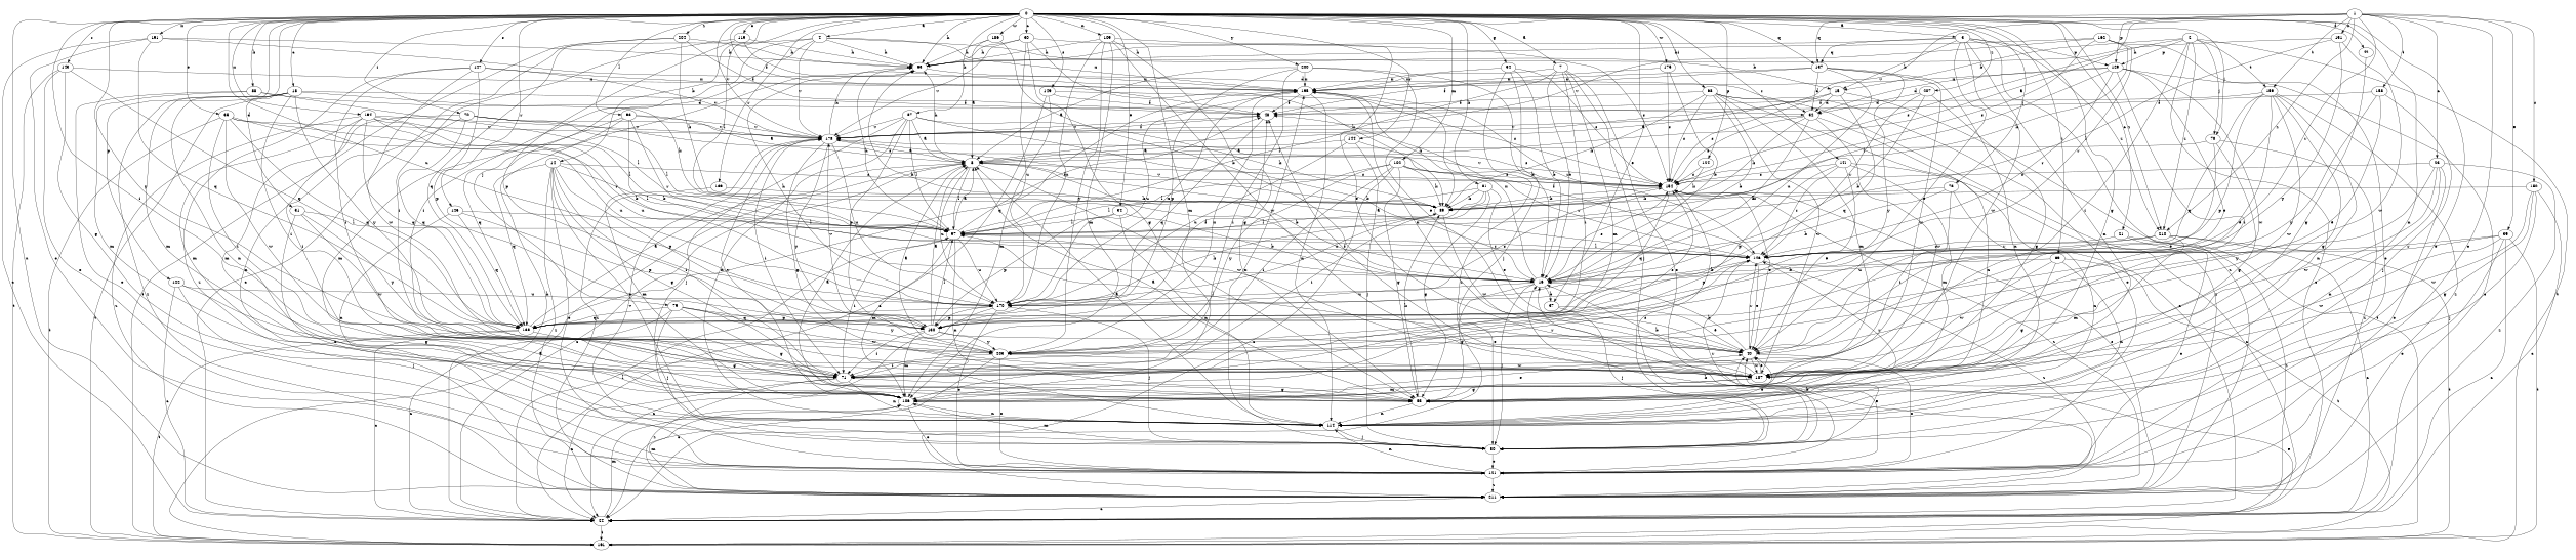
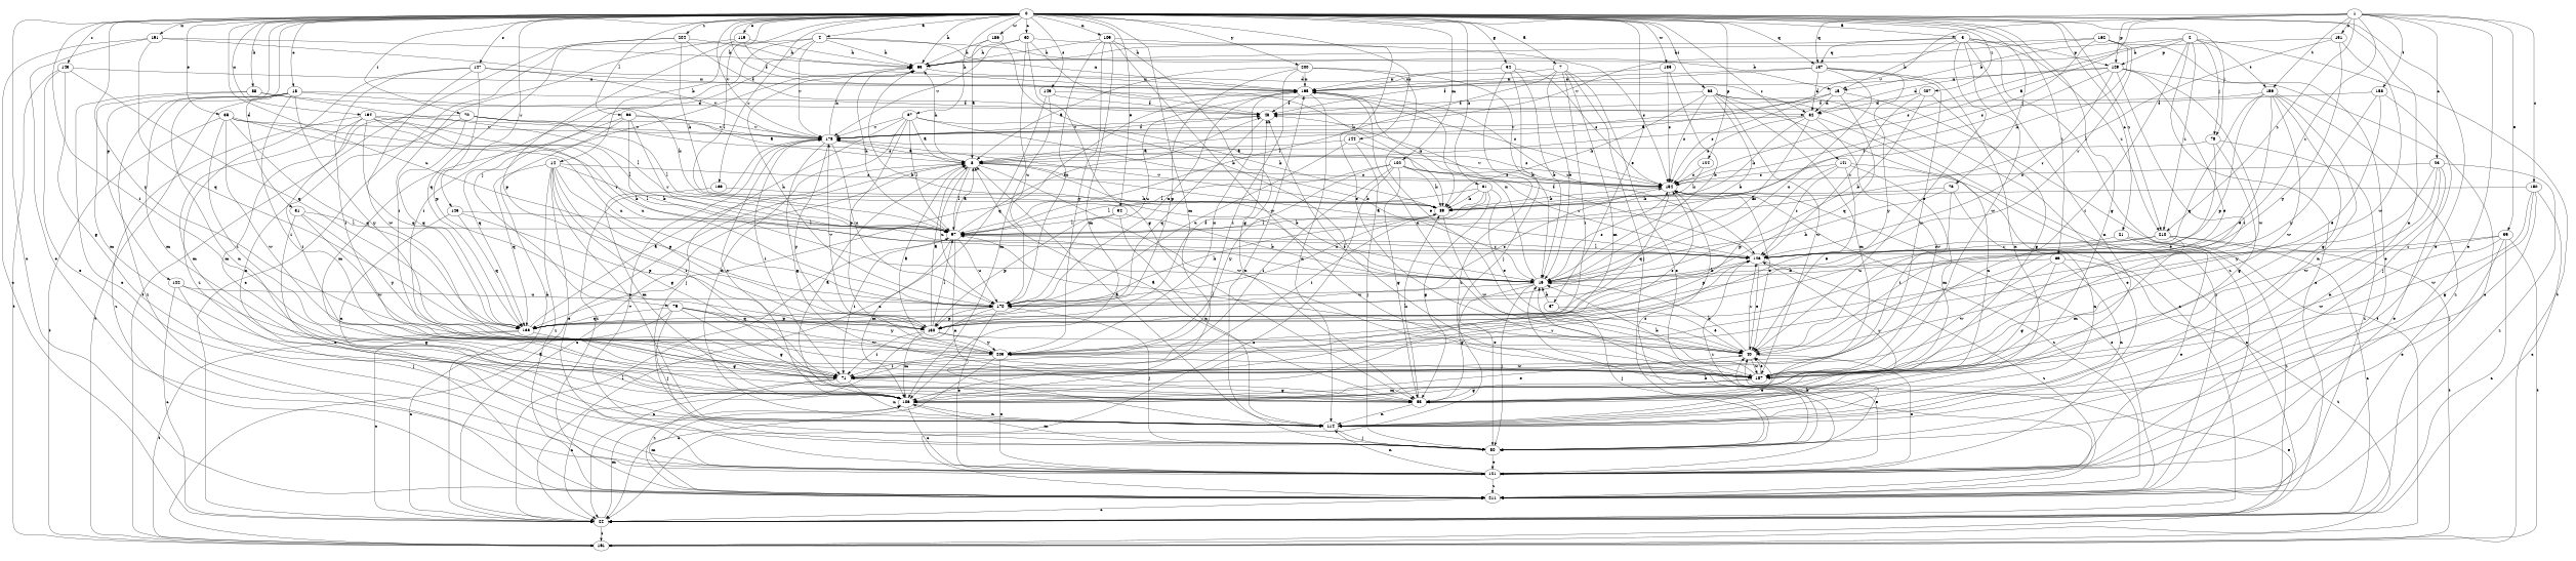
  strict digraph {
    0
    3
    4
    7
    14
    18
    n7 [label=30]
    21
    31
    34
    35
    37
-   42
    48
    54
    55
    63
    68
    69
    70
    71
    73
    78
    81
    87
    88
    93
    97
    102
    106
    109
    114
    119
    121
    122
    124
    137
    139
    141
    143
    144
    145
    147
    149
    170
    178
-   185 [label=175]
+   185
    186
    191
    194
    200
    203
    204
    207
    210
    211
    129
    15
    40
    187
    24
    79
    195
    16
    80
    154
    130
    138
    161
    89
    146
    8
    32
    162
    1
    23
    39
    150
    151
    158
    159
    2
    0 -> 3 [label=a]
    0 -> 4 [label=a]
    0 -> 7 [label=a]
    0 -> 14 [label=b]
    0 -> 18 [label=c]
    0 -> n7 [label=c]
    0 -> 21 [label=c]
    0 -> 31 [label=d]
    0 -> 34 [label=e]
    0 -> 35 [label=e]
    0 -> 37 [label=e]
-   0 -> 42 [label=f]
    0 -> 48 [label=f]
    0 -> 54 [label=g]
    0 -> 55 [label=g]
    0 -> 63 [label=h]
    0 -> 68 [label=i]
    0 -> 69 [label=i]
    0 -> 70 [label=i]
    0 -> 71 [label=i]
    0 -> 73 [label=j]
    0 -> 78 [label=j]
    0 -> 81 [label=k]
    0 -> 87 [label=k]
    0 -> 88 [label=k]
    0 -> 93 [label=l]
    0 -> 97 [label=l]
    0 -> 102 [label=m]
    0 -> 106 [label=m]
    0 -> 109 [label=n]
    0 -> 114 [label=n]
    0 -> 119 [label=o]
    0 -> 121 [label=o]
    0 -> 122 [label=p]
    0 -> 124 [label=p]
    0 -> 137 [label=q]
    0 -> 139 [label=r]
    0 -> 141 [label=r]
    0 -> 143 [label=r]
    0 -> 144 [label=r]
    0 -> 145 [label=r]
    0 -> 147 [label=s]
    0 -> 149 [label=s]
    0 -> 170 [label=u]
    0 -> 178 [label=v]
    0 -> 185 [label=w]
    0 -> 186 [label=w]
    0 -> 191 [label=x]
    0 -> 194 [label=x]
    0 -> 200 [label=y]
    0 -> 203 [label=y]
    0 -> 204 [label=z]
    0 -> 207 [label=z]
    0 -> 210 [label=z]
    0 -> 211 [label=u]
    3 -> 63 [label=h]
    3 -> 114 [label=n]
    3 -> 137 [label=q]
    3 -> 210 [label=z]
    3 -> 211 [label=z]
    3 -> 129 [label=p]
    3 -> 15 [label=b]
    3 -> 40 [label=e]
    3 -> 187 [label=w]
    4 -> 63 [label=h]
    4 -> 71 [label=i]
    4 -> 178 [label=v]
    4 -> 15 [label=b]
    4 -> 24 [label=c]
    4 -> 79 [label=j]
    4 -> 195 [label=x]
    7 -> 71 [label=i]
    7 -> 97 [label=l]
    7 -> 106 [label=m]
    7 -> 121 [label=o]
    7 -> 195 [label=x]
    7 -> 16 [label=b]
    7 -> 80 [label=j]
    14 -> 55 [label=g]
    14 -> 71 [label=i]
    14 -> 97 [label=l]
    14 -> 114 [label=n]
    14 -> 121 [label=o]
    14 -> 211 [label=z]
    14 -> 154 [label=s]
    14 -> 130 [label=p]
    14 -> 138 [label=q]
    18 -> 48 [label=f]
    18 -> 71 [label=i]
    18 -> 106 [label=m]
    18 -> 114 [label=n]
    18 -> 203 [label=y]
    18 -> 211 [label=z]
    18 -> 161 [label=t]
    18 -> 89 [label=k]
    n7 -> 55 [label=g]
    n7 -> 63 [label=h]
    n7 -> 170 [label=u]
    n7 -> 178 [label=v]
    n7 -> 154 [label=s]
    n7 -> 89 [label=k]
    21 -> 121 [label=o]
    21 -> 211 [label=z]
    21 -> 146 [label=r]
    31 -> 97 [label=l]
    31 -> 121 [label=o]
    31 -> 203 [label=y]
    31 -> 187 [label=w]
    34 -> 97 [label=l]
    34 -> 114 [label=n]
    34 -> 16 [label=b]
    34 -> 130 [label=p]
    35 -> 71 [label=i]
    35 -> 170 [label=u]
    35 -> 178 [label=v]
    35 -> 187 [label=w]
    35 -> 138 [label=q]
    35 -> 161 [label=t]
    35 -> 146 [label=r]
    37 -> 40 [label=e]
-   16 -> 37 [label=b]
+   37 -> 16 [label=b]
    37 -> 80 [label=j]
-   42 -> 55 [label=g]
    48 -> 178 [label=v]
    48 -> 138 [label=q]
    54 -> 211 [label=z]
    54 -> 195 [label=x]
    54 -> 16 [label=b]
    54 -> 80 [label=j]
    54 -> 154 [label=s]
    55 -> 114 [label=n]
    55 -> 89 [label=k]
    55 -> 146 [label=r]
    55 -> 8 [label=a]
    63 -> 195 [label=x]
    68 -> 48 [label=f]
    68 -> 106 [label=m]
    68 -> 121 [label=o]
    68 -> 211 [label=z]
    68 -> 187 [label=w]
    68 -> 24 [label=c]
    68 -> 16 [label=b]
    68 -> 154 [label=s]
    68 -> 89 [label=k]
    69 -> 55 [label=g]
    69 -> 114 [label=n]
    69 -> 187 [label=w]
    69 -> 16 [label=b]
    69 -> 161 [label=t]
    70 -> 97 [label=l]
    70 -> 106 [label=m]
    70 -> 114 [label=n]
    70 -> 178 [label=v]
    70 -> 154 [label=s]
    70 -> 138 [label=q]
    71 -> 55 [label=g]
    71 -> 114 [label=n]
    71 -> 211 [label=z]
    71 -> 24 [label=c]
    73 -> 71 [label=i]
    73 -> 114 [label=n]
    73 -> 16 [label=b]
    73 -> 89 [label=k]
    78 -> 55 [label=g]
    78 -> 211 [label=z]
    78 -> 40 [label=e]
    78 -> 8 [label=a]
    81 -> 55 [label=g]
    81 -> 71 [label=i]
    81 -> 97 [label=l]
    81 -> 170 [label=u]
    81 -> 40 [label=e]
    81 -> 89 [label=k]
    87 -> 97 [label=l]
    87 -> 114 [label=n]
    87 -> 178 [label=v]
    87 -> 16 [label=b]
    87 -> 80 [label=j]
    87 -> 130 [label=p]
    87 -> 89 [label=k]
    87 -> 8 [label=a]
    88 -> 97 [label=l]
    88 -> 106 [label=m]
    88 -> 121 [label=o]
    88 -> 32 [label=d]
    93 -> 106 [label=m]
    93 -> 178 [label=v]
    93 -> 16 [label=b]
    93 -> 138 [label=q]
    93 -> 146 [label=r]
    93 -> 8 [label=a]
    97 -> 48 [label=f]
    97 -> 63 [label=h]
    97 -> 71 [label=i]
    97 -> 106 [label=m]
    97 -> 114 [label=n]
    97 -> 170 [label=u]
    97 -> 146 [label=r]
    97 -> 8 [label=a]
    102 -> 55 [label=g]
    102 -> 71 [label=i]
    102 -> 97 [label=l]
    102 -> 203 [label=y]
    102 -> 24 [label=c]
    102 -> 154 [label=s]
    102 -> 89 [label=k]
    102 -> 146 [label=r]
    106 -> 114 [label=n]
    106 -> 121 [label=o]
    106 -> 178 [label=v]
    106 -> 40 [label=e]
    106 -> 146 [label=r]
    106 -> 8 [label=a]
    109 -> 55 [label=g]
    109 -> 63 [label=h]
    109 -> 106 [label=m]
    109 -> 170 [label=u]
    109 -> 203 [label=y]
    109 -> 40 [label=e]
    109 -> 187 [label=w]
    114 -> 40 [label=e]
    114 -> 80 [label=j]
    114 -> 8 [label=a]
    119 -> 63 [label=h]
    119 -> 71 [label=i]
    119 -> 195 [label=x]
    119 -> 130 [label=p]
    121 -> 114 [label=n]
    121 -> 178 [label=v]
    121 -> 211 [label=z]
    121 -> 16 [label=b]
    122 -> 55 [label=g]
    122 -> 170 [label=u]
    122 -> 24 [label=c]
    122 -> 80 [label=j]
    124 -> 154 [label=s]
    124 -> 89 [label=k]
    137 -> 48 [label=f]
    137 -> 114 [label=n]
    137 -> 170 [label=u]
    137 -> 203 [label=y]
    137 -> 187 [label=w]
    137 -> 195 [label=x]
    137 -> 32 [label=d]
    139 -> 106 [label=m]
    139 -> 89 [label=k]
    141 -> 106 [label=m]
    141 -> 40 [label=e]
    141 -> 24 [label=c]
    141 -> 154 [label=s]
    141 -> 130 [label=p]
    141 -> 146 [label=r]
    143 -> 55 [label=g]
    143 -> 121 [label=o]
    143 -> 195 [label=x]
    143 -> 138 [label=q]
    143 -> 161 [label=t]
    144 -> 170 [label=u]
    144 -> 80 [label=j]
    144 -> 154 [label=s]
    144 -> 8 [label=a]
    145 -> 97 [label=l]
    145 -> 114 [label=n]
    145 -> 130 [label=p]
    145 -> 138 [label=q]
    147 -> 71 [label=i]
    147 -> 178 [label=v]
    147 -> 211 [label=z]
    147 -> 187 [label=w]
    147 -> 195 [label=x]
    147 -> 130 [label=p]
    149 -> 48 [label=f]
    149 -> 106 [label=m]
    149 -> 24 [label=c]
    149 -> 154 [label=s]
    170 -> 63 [label=h]
    170 -> 121 [label=o]
    170 -> 24 [label=c]
    170 -> 195 [label=x]
    170 -> 80 [label=j]
    170 -> 154 [label=s]
    170 -> 130 [label=p]
    170 -> 138 [label=q]
    170 -> 89 [label=k]
    178 -> 48 [label=f]
    178 -> 55 [label=g]
    178 -> 63 [label=h]
    178 -> 71 [label=i]
    178 -> 170 [label=u]
    178 -> 203 [label=y]
    178 -> 211 [label=z]
    178 -> 8 [label=a]
    185 -> 195 [label=x]
    185 -> 16 [label=b]
    185 -> 154 [label=s]
    186 -> 63 [label=h]
    186 -> 16 [label=b]
    186 -> 8 [label=a]
    191 -> 63 [label=h]
    191 -> 121 [label=o]
    191 -> 24 [label=c]
    191 -> 138 [label=q]
    191 -> 32 [label=d]
    194 -> 71 [label=i]
    194 -> 97 [label=l]
    194 -> 106 [label=m]
    194 -> 170 [label=u]
    194 -> 178 [label=v]
    194 -> 211 [label=z]
    194 -> 16 [label=b]
    194 -> 138 [label=q]
    200 -> 71 [label=i]
    200 -> 40 [label=e]
    200 -> 195 [label=x]
    200 -> 16 [label=b]
    200 -> 130 [label=p]
    200 -> 8 [label=a]
    203 -> 71 [label=i]
    203 -> 121 [label=o]
    203 -> 187 [label=w]
    203 -> 24 [label=c]
    203 -> 195 [label=x]
    203 -> 154 [label=s]
    203 -> 8 [label=a]
    204 -> 48 [label=f]
    204 -> 63 [label=h]
    204 -> 138 [label=q]
    204 -> 161 [label=t]
    204 -> 89 [label=k]
    207 -> 55 [label=g]
    207 -> 16 [label=b]
    207 -> 146 [label=r]
    207 -> 32 [label=d]
    210 -> 106 [label=m]
    210 -> 24 [label=c]
    210 -> 130 [label=p]
    210 -> 161 [label=t]
    210 -> 146 [label=r]
    211 -> 106 [label=m]
    211 -> 24 [label=c]
    211 -> 16 [label=b]
    211 -> 154 [label=s]
    129 -> 71 [label=i]
    129 -> 97 [label=l]
    129 -> 40 [label=e]
    129 -> 187 [label=w]
    129 -> 24 [label=c]
    129 -> 195 [label=x]
    129 -> 146 [label=r]
    129 -> 32 [label=d]
    15 -> 154 [label=s]
    15 -> 138 [label=q]
    15 -> 161 [label=t]
    15 -> 8 [label=a]
    15 -> 32 [label=d]
    40 -> 97 [label=l]
    40 -> 121 [label=o]
    40 -> 187 [label=w]
    40 -> 195 [label=x]
    40 -> 16 [label=b]
    40 -> 146 [label=r]
    187 -> 48 [label=f]
    187 -> 55 [label=g]
    187 -> 106 [label=m]
    187 -> 40 [label=e]
    187 -> 16 [label=b]
    24 -> 63 [label=h]
    24 -> 97 [label=l]
    24 -> 106 [label=m]
    24 -> 161 [label=t]
    79 -> 55 [label=g]
    79 -> 203 [label=y]
    79 -> 187 [label=w]
    79 -> 24 [label=c]
    79 -> 80 [label=j]
    79 -> 130 [label=p]
    79 -> 138 [label=q]
    195 -> 48 [label=f]
    195 -> 114 [label=n]
    195 -> 170 [label=u]
    195 -> 138 [label=q]
    195 -> 89 [label=k]
    195 -> 146 [label=r]
    16 -> 55 [label=g]
    16 -> 63 [label=h]
    16 -> 170 [label=u]
    16 -> 195 [label=x]
    16 -> 80 [label=j]
    16 -> 154 [label=s]
    80 -> 106 [label=m]
    80 -> 121 [label=o]
    80 -> 40 [label=e]
    80 -> 195 [label=x]
    80 -> 154 [label=s]
    80 -> 146 [label=r]
    154 -> 178 [label=v]
    154 -> 211 [label=z]
    154 -> 40 [label=e]
    154 -> 138 [label=q]
    154 -> 89 [label=k]
    130 -> 48 [label=f]
    130 -> 71 [label=i]
    130 -> 97 [label=l]
    130 -> 106 [label=m]
    130 -> 178 [label=v]
    130 -> 203 [label=y]
    130 -> 40 [label=e]
    130 -> 8 [label=a]
    138 -> 55 [label=g]
    138 -> 24 [label=c]
    138 -> 161 [label=t]
    138 -> 8 [label=a]
    161 -> 40 [label=e]
    161 -> 8 [label=a]
    89 -> 97 [label=l]
    89 -> 178 [label=v]
    89 -> 187 [label=w]
    146 -> 48 [label=f]
    146 -> 97 [label=l]
    146 -> 211 [label=z]
    146 -> 40 [label=e]
    146 -> 16 [label=b]
    146 -> 8 [label=a]
    8 -> 63 [label=h]
    8 -> 97 [label=l]
    8 -> 170 [label=u]
    8 -> 187 [label=w]
    8 -> 24 [label=c]
    8 -> 16 [label=b]
    8 -> 154 [label=s]
    32 -> 114 [label=n]
    32 -> 178 [label=v]
    32 -> 187 [label=w]
    32 -> 16 [label=b]
    32 -> 154 [label=s]
    32 -> 89 [label=k]
    162 -> 63 [label=h]
    162 -> 121 [label=o]
    162 -> 178 [label=v]
    162 -> 154 [label=s]
    162 -> 89 [label=k]
    162 -> 146 [label=r]
    1 -> 121 [label=o]
    1 -> 137 [label=q]
    1 -> 178 [label=v]
    1 -> 210 [label=z]
    1 -> 129 [label=p]
    1 -> 146 [label=r]
    1 -> 8 [label=a]
    1 -> 23 [label=c]
    1 -> 39 [label=e]
    1 -> 150 [label=s]
    1 -> 151 [label=s]
    1 -> 158 [label=t]
    1 -> 159 [label=t]
    23 -> 114 [label=n]
    23 -> 121 [label=o]
    23 -> 203 [label=y]
    23 -> 211 [label=z]
    23 -> 187 [label=w]
    23 -> 154 [label=s]
    39 -> 121 [label=o]
    39 -> 170 [label=u]
    39 -> 187 [label=w]
    39 -> 24 [label=c]
    39 -> 161 [label=t]
    39 -> 146 [label=r]
    150 -> 55 [label=g]
    150 -> 187 [label=w]
    150 -> 24 [label=c]
    150 -> 80 [label=j]
    150 -> 89 [label=k]
    151 -> 63 [label=h]
    151 -> 97 [label=l]
    151 -> 203 [label=y]
    151 -> 187 [label=w]
    158 -> 48 [label=f]
    158 -> 203 [label=y]
    158 -> 40 [label=e]
    158 -> 80 [label=j]
    159 -> 48 [label=f]
    159 -> 55 [label=g]
    159 -> 114 [label=n]
    159 -> 211 [label=z]
    159 -> 40 [label=e]
    159 -> 187 [label=w]
    159 -> 130 [label=p]
    159 -> 138 [label=q]
    2 -> 71 [label=i]
    2 -> 78 [label=j]
    2 -> 210 [label=z]
    2 -> 129 [label=p]
    2 -> 15 [label=b]
    2 -> 24 [label=c]
    2 -> 154 [label=s]
    2 -> 161 [label=t]
    2 -> 159 [label=t]
  }
